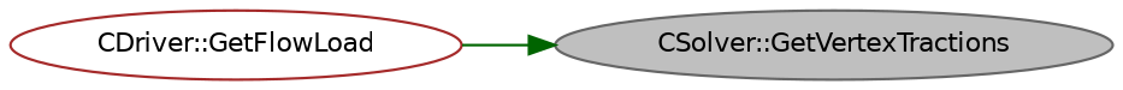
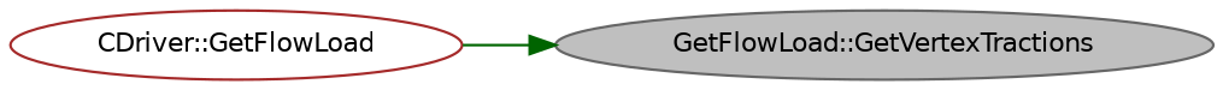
  digraph {
    rankdir=RL
    node [fontname=Helvetica fontsize=10 shape=ellipse style=filled]
-   n1 [color=gray40 fillcolor=grey75 fontcolor=black height=0.2 label="CSolver::GetVertexTractions" width=0.4]
+   n1 [color=gray40 fillcolor=grey75 fontcolor=black height=0.2 label="GetFlowLoad::GetVertexTractions" width=0.4]
    n2 [color=brown fillcolor=white height=0.2 label="CDriver::GetFlowLoad" width=0.4]
    n1 -> n2 [color=darkgreen dir=back fontname=Helvetica fontsize=10 labelfontname=Helvetica labelfontsize=10 style=solid]
  }
